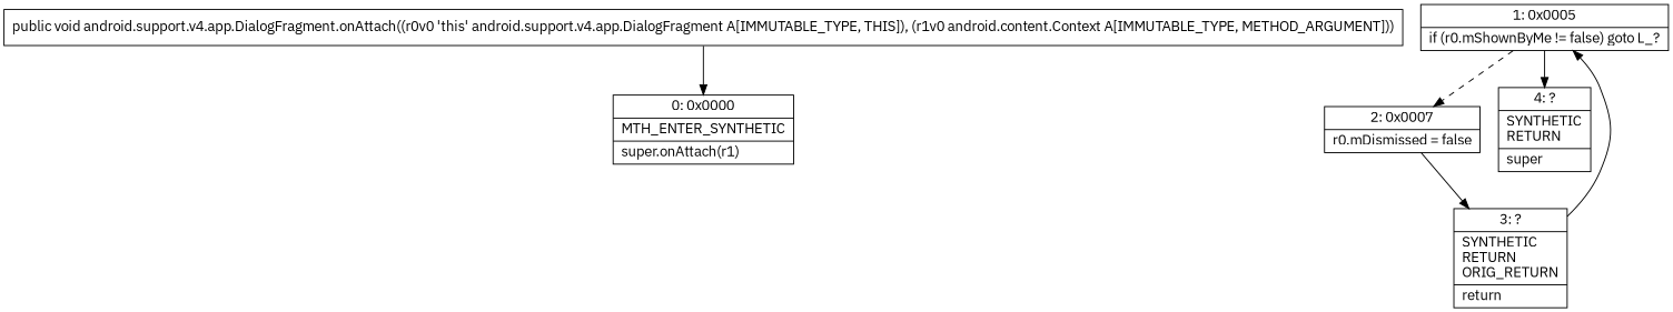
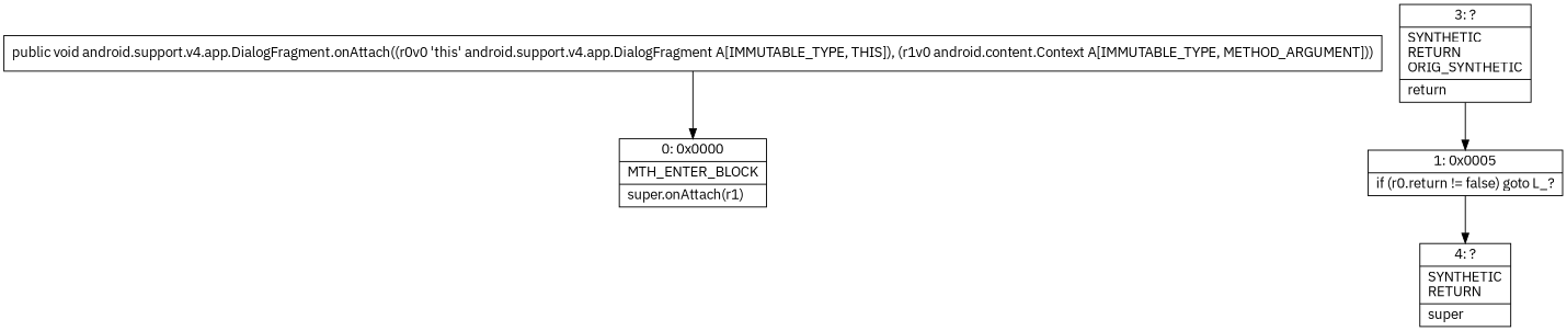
  digraph {
    fontname="IBM Plex Sans"
    node [fontname="IBM Plex Sans" shape=record]
    edge [fontname="IBM Plex Sans"]
-   n1 [label="{0\:\ 0x0000|MTH_ENTER_SYNTHETIC\l|super.onAttach(r1)\l}"]
-   n2 [label="{1\:\ 0x0005|if (r0.mShownByMe != false) goto L_?\l}"]
-   n3 [label="{2\:\ 0x0007|r0.mDismissed = false\l}"]
+   n1 [label="{0\:\ 0x0000|MTH_ENTER_BLOCK\l|super.onAttach(r1)\l}"]
+   n2 [label="{1\:\ 0x0005|if (r0.return != false) goto L_?\l}"]
    n4 [label="{4\:\ ?|SYNTHETIC\lRETURN\l|super\l}"]
-   n5 [label="{3\:\ ?|SYNTHETIC\lRETURN\lORIG_RETURN\l|return\l}"]
+   n5 [label="{3\:\ ?|SYNTHETIC\lRETURN\lORIG_SYNTHETIC\l|return\l}"]
    n6 [label="{public void android.support.v4.app.DialogFragment.onAttach((r0v0 'this' android.support.v4.app.DialogFragment A[IMMUTABLE_TYPE, THIS]), (r1v0 android.content.Context A[IMMUTABLE_TYPE, METHOD_ARGUMENT])) }"]
-   n2 -> n3 [style=dashed]
    n2 -> n4
-   n3 -> n5
    n5 -> n2
    n6 -> n1
  }
